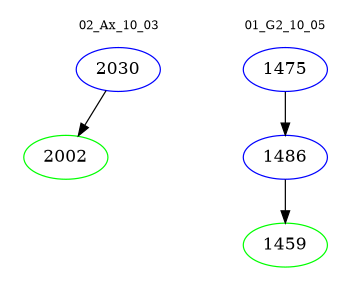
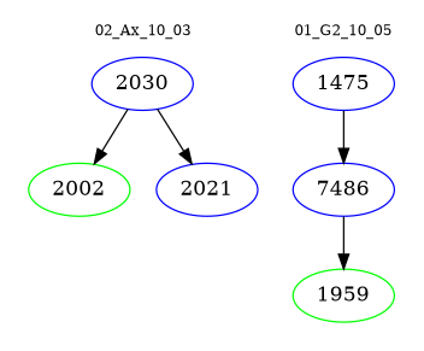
  digraph {
    node [color=blue]
    edge [color=black]
    n1 [label=2030]
    n2 [color=green label=2002]
-   n4 [label=1486]
-   n5 [color=green label=1459]
+   n3 [label=2021]
+   n4 [label=7486]
+   n5 [color=green label=1959]
    n6 [label=1475]
    subgraph cluster_1 {
      color=white
      fontsize=10
      label="02_Ax_10_03"
      n1
      n2
+     n3
    }
    subgraph cluster_2 {
      color=white
      fontsize=10
      label="01_G2_10_05"
      n4
      n5
      n6
    }
    n1 -> n2
+   n1 -> n3
    n4 -> n5
    n6 -> n4
  }
